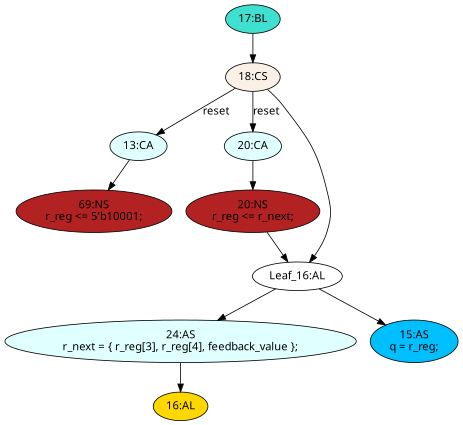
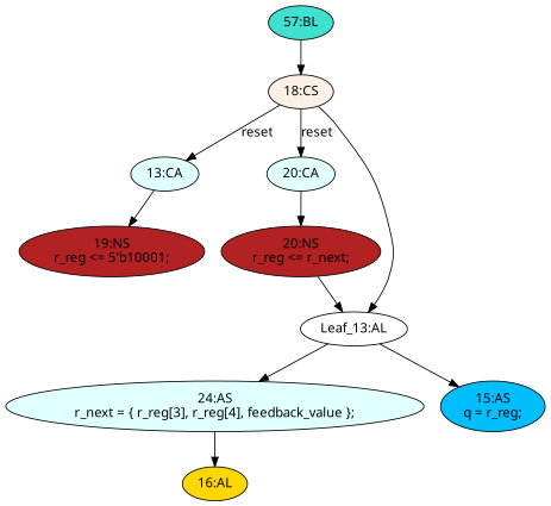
  strict digraph {
    fontname="Noto Sans"
    node [fillcolor=lightcyan fontname="Noto Sans" statements="[]" style=filled typ=Case]
    edge [cond="[]" fontname="Noto Sans" lineno=None]
    n1 [ast="<pyverilog.vparser.ast.CaseStatement object at 0x7f094dda3ed0>" fillcolor=linen label="18:CS" typ=CaseStatement]
    n2 [ast="<pyverilog.vparser.ast.Case object at 0x7f094dda34d0>" label="13:CA"]
    n3 [ast="<pyverilog.vparser.ast.Case object at 0x7f094dd4e550>" label="20:CA"]
-   n4 [def_var="['r_reg']" label="Leaf_16:AL" fillcolor="" statements="" style="" typ=""]
-   n5 [ast="<pyverilog.vparser.ast.NonblockingSubstitution object at 0x7f094dda3890>" fillcolor=firebrick label="69:NS\nr_reg <= 5'b10001;" statements="[<pyverilog.vparser.ast.NonblockingSubstitution object at 0x7f094dda3890>]" typ=NonblockingSubstitution]
+   n4 [def_var="['r_reg']" label="Leaf_13:AL" fillcolor="" statements="" style="" typ=""]
+   n5 [ast="<pyverilog.vparser.ast.NonblockingSubstitution object at 0x7f094dda3890>" fillcolor=firebrick label="19:NS\nr_reg <= 5'b10001;" statements="[<pyverilog.vparser.ast.NonblockingSubstitution object at 0x7f094dda3890>]" typ=NonblockingSubstitution]
    n6 [ast="<pyverilog.vparser.ast.NonblockingSubstitution object at 0x7f094ddb1150>" fillcolor=firebrick label="20:NS\nr_reg <= r_next;" statements="[<pyverilog.vparser.ast.NonblockingSubstitution object at 0x7f094ddb1150>]" typ=NonblockingSubstitution]
    n7 [ast="<pyverilog.vparser.ast.Assign object at 0x7f094ddbdd10>" def_var="['r_next']" label="24:AS\nr_next = { r_reg[3], r_reg[4], feedback_value };" typ=Assign use_var="['r_reg', 'r_reg', 'feedback_value']"]
    n8 [ast="<pyverilog.vparser.ast.Assign object at 0x7f094dda6ad0>" def_var="['q']" fillcolor=deepskyblue label="15:AS\nq = r_reg;" typ=Assign use_var="['r_reg']"]
    n9 [ast="<pyverilog.vparser.ast.Always object at 0x7f094dd56bd0>" clk_sens=True fillcolor=gold label="16:AL" sens="['clk']" typ=Always use_var="['reset', 'r_next']"]
-   n10 [ast="<pyverilog.vparser.ast.Block object at 0x7f094dda3d10>" fillcolor=turquoise label="17:BL" typ=Block]
+   n10 [ast="<pyverilog.vparser.ast.Block object at 0x7f094dda3d10>" fillcolor=turquoise label="57:BL" typ=Block]
    n1 -> n2 [cond="['reset']" label=reset lineno=18]
    n1 -> n3 [cond="['reset']" label=reset lineno=18]
    n1 -> n4
    n2 -> n5
    n3 -> n6
    n4 -> n7 [cond="" lineno=""]
    n4 -> n8 [cond="" lineno=""]
    n6 -> n4
    n7 -> n9 [cond="" lineno=""]
    n10 -> n1
  }
